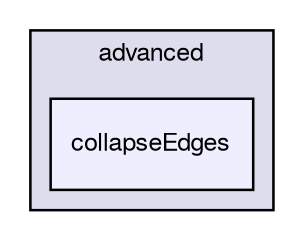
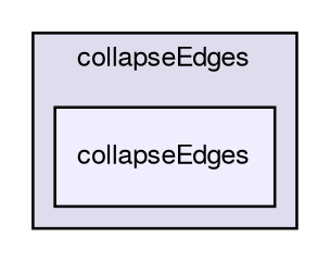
  digraph {
    compound=true
    n1 [fillcolor="#eeeeff" fontname=FreeSans fontsize=10 label=collapseEdges pencolor=black shape=box style=filled]
    subgraph cluster_1 {
      bgcolor="#ddddee"
      fontname=FreeSans
      fontsize=10
-     label=advanced
+     label=collapseEdges
      pencolor=black
      n1
    }
  }
